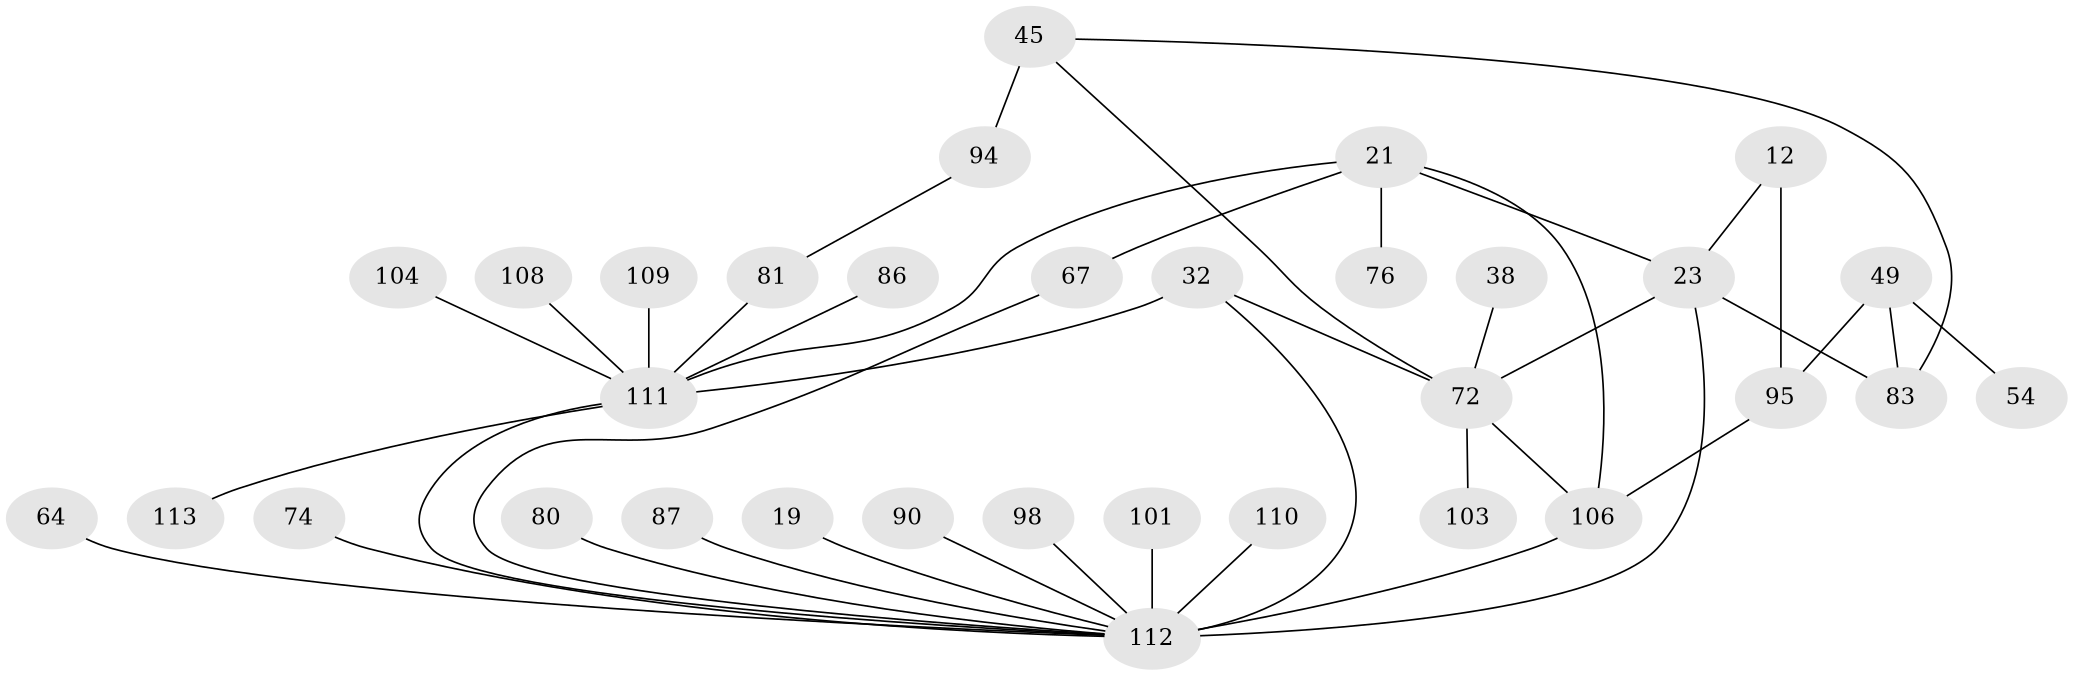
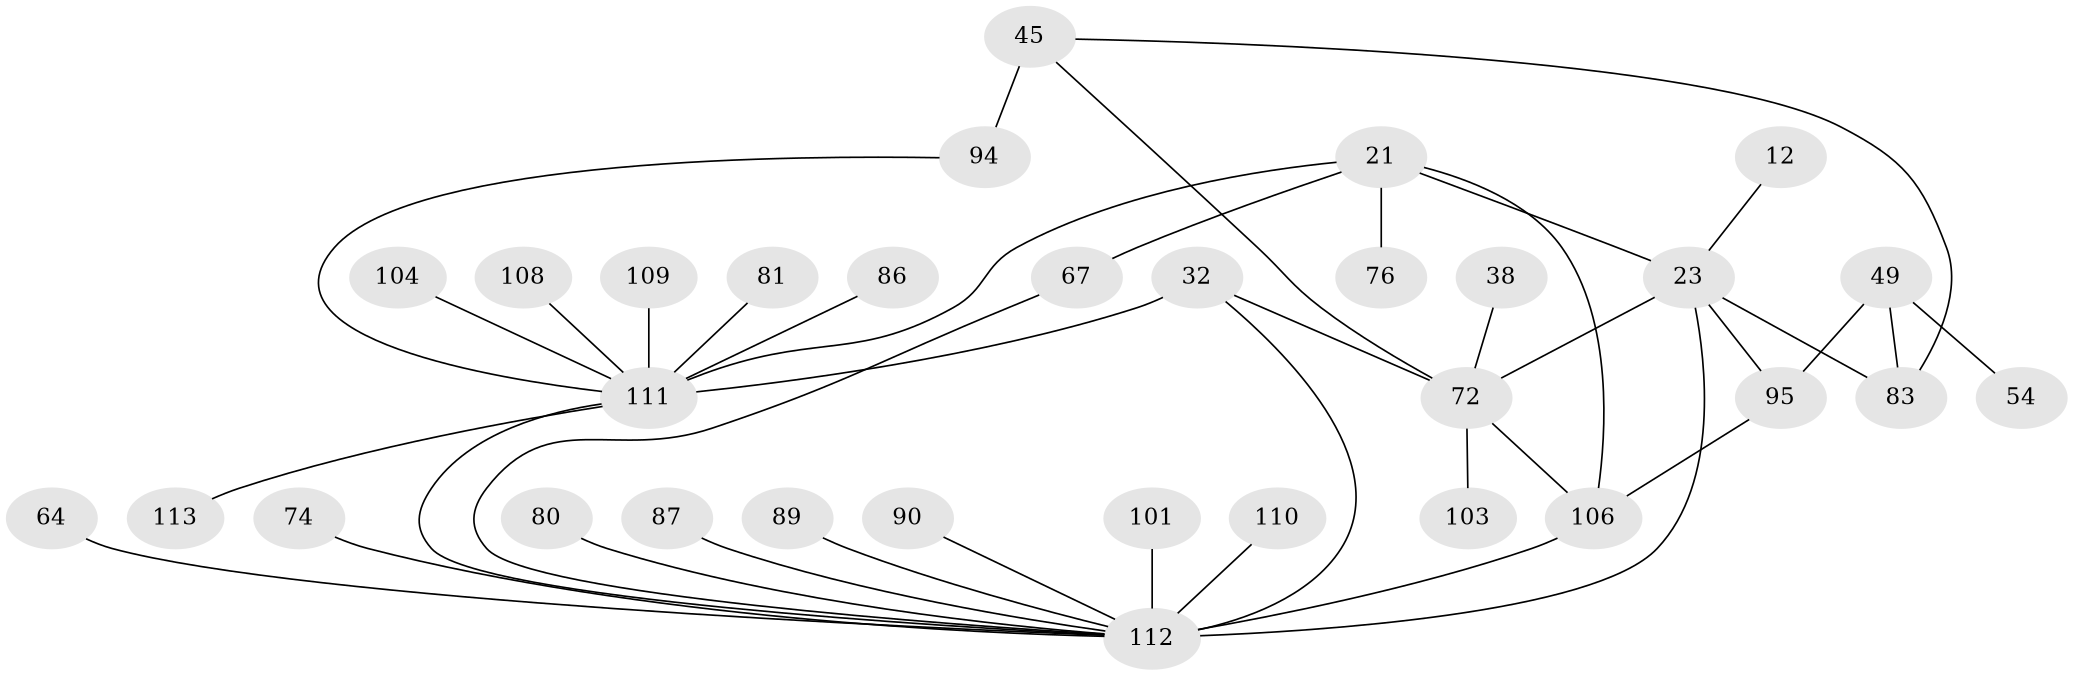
  graph {
    node [color=gray90 style=filled]
    23 [super="+6+1"]
    112 [super="+3+79+2+100"]
    n3 [label=72 super="+10+69+5"]
    83 [super="+8"]
    95 [super="+50+78+35"]
    12
    21 [super="+13+14"]
    67 [super="+43"]
    76 [super="+57"]
    106 [super="+102"]
    111 [super="+77+99+105"]
    113
    103 [super="+65"]
    32 [super="+28"]
    38
    45 [super="+9"]
    94
    49 [super="+17"]
    54
    64
    74
    80
    81
    86
    87
-   89 [super="+84" label=19]
+   89 [super="+84"]
    90
-   98 [super="+82"]
    101 [super="+97"]
    104
    108
    109 [super="+107"]
    110
    23 -- 112 [weight=6]
    23 -- n3
    23 -- 83
-   12 -- 95 [weight=2]
+   23 -- 95 [weight=2]
    n3 -- 106
    n3 -- 103
    95 -- 106
    12 -- 23
    21 -- 23
    21 -- 67 [weight=2]
    21 -- 76 [weight=2]
    21 -- 106
    21 -- 111 [weight=4]
    67 -- 112
    106 -- 112 [weight=2]
    111 -- 112
    111 -- 113
    32 -- 112
    32 -- n3 [weight=3]
    32 -- 111 [weight=2]
    38 -- n3
    45 -- n3
    45 -- 83
    45 -- 94 [weight=2]
-   94 -- 81
+   94 -- 111
    49 -- 83 [weight=2]
    49 -- 95
    49 -- 54
    64 -- 112
    74 -- 112
    80 -- 112
    81 -- 111
    86 -- 111
    87 -- 112
    89 -- 112
    90 -- 112
-   98 -- 112
    101 -- 112 [weight=2]
    104 -- 111
    108 -- 111
    109 -- 111
    110 -- 112
  }
